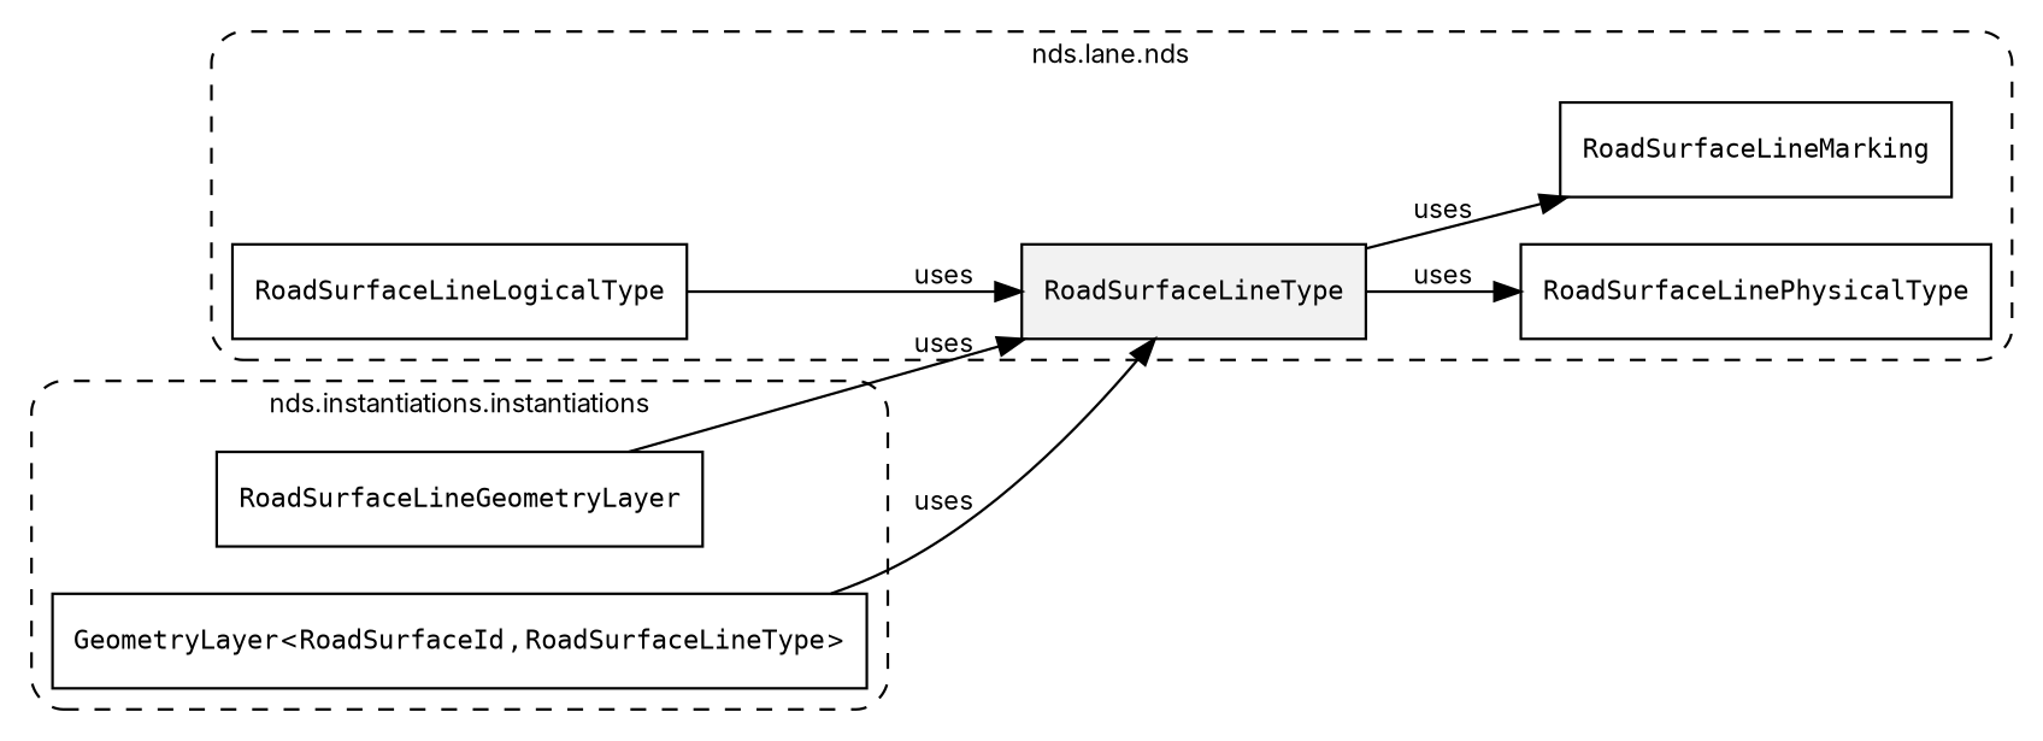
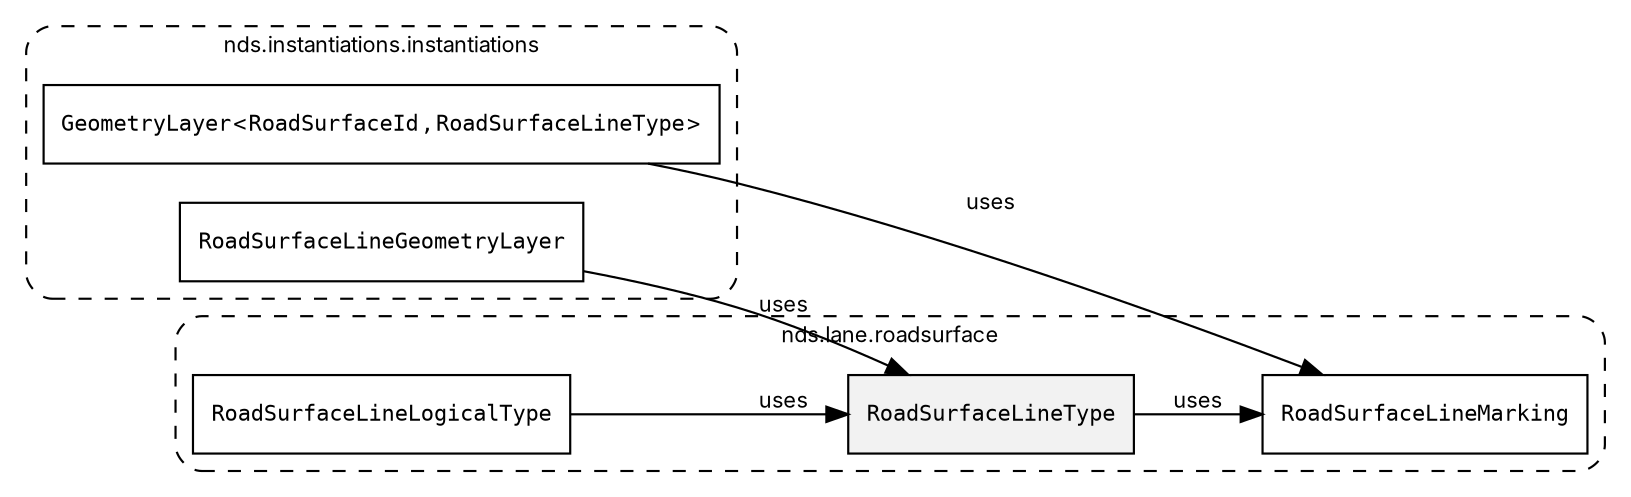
  digraph {
    fontname=Inter
    fontsize=10
    rankdir=LR
    node [fontname=Inter fontsize=10 shape=box]
    edge [fontname=Inter fontsize=10]
    n1 [fillcolor="#0000000D" label=<<font face="monospace"><table align="center" border="0" cellspacing="0" cellpadding="0"><tr><td href="../../../content/packages/nds.lane.roadsurface.html#Structure-RoadSurfaceLineType" title="Structure defined in nds.lane.roadsurface">RoadSurfaceLineType</td></tr></table></font>> style=filled]
-   n2 [label=<<font face="monospace"><table align="center" border="0" cellspacing="0" cellpadding="0"><tr><td href="../../../content/packages/nds.lane.roadsurface.html#Enum-RoadSurfaceLinePhysicalType" title="Enum defined in nds.lane.roadsurface">RoadSurfaceLinePhysicalType</td></tr></table></font>>]
    n3 [label=<<font face="monospace"><table align="center" border="0" cellspacing="0" cellpadding="0"><tr><td href="../../../content/packages/nds.lane.roadsurface.html#Enum-RoadSurfaceLineLogicalType" title="Enum defined in nds.lane.roadsurface">RoadSurfaceLineLogicalType</td></tr></table></font>>]
    n4 [label=<<font face="monospace"><table align="center" border="0" cellspacing="0" cellpadding="0"><tr><td href="../../../content/packages/nds.lane.roadsurface.html#Structure-RoadSurfaceLineMarking" title="Structure defined in nds.lane.roadsurface">RoadSurfaceLineMarking</td></tr></table></font>>]
    n5 [label=<<font face="monospace"><table align="center" border="0" cellspacing="0" cellpadding="0"><tr><td href="../../../content/packages/nds.lane.instantiations.html#InstantiateType-RoadSurfaceLineGeometryLayer" title="InstantiateType defined in nds.lane.instantiations">RoadSurfaceLineGeometryLayer</td></tr></table></font>>]
    n6 [label=<<font face="monospace"><table align="center" border="0" cellspacing="0" cellpadding="0"><tr><td href="../../../content/packages/nds.core.geometry.html#Structure-GeometryLayer" title="Structure defined in nds.core.geometry">GeometryLayer</td><td>&lt;</td><td><table align="center" border="0" cellspacing="0" cellpadding="0"><tr><td href="../../../content/packages/nds.lane.reference.types.html#Subtype-RoadSurfaceId" title="Subtype defined in nds.lane.reference.types">RoadSurfaceId</td></tr></table></td><td>,</td><td><table align="center" border="0" cellspacing="0" cellpadding="0"><tr><td href="../../../content/packages/nds.lane.roadsurface.html#Structure-RoadSurfaceLineType" title="Structure defined in nds.lane.roadsurface">RoadSurfaceLineType</td></tr></table></td><td>&gt;</td></tr></table></font>>]
    subgraph cluster_1 {
-     label="nds.lane.nds"
+     label="nds.lane.roadsurface"
      style="dashed, rounded"
      n1
-     n2
      n3
      n4
    }
    subgraph cluster_2 {
      label="nds.instantiations.instantiations"
      style="dashed, rounded"
      n5
      n6
    }
-   n1 -> n2 [label=uses]
    n1 -> n4 [label=uses]
    n3 -> n1 [label=uses]
    n5 -> n1 [label=uses]
-   n6 -> n1 [label=uses]
+   n6 -> n4 [label=uses]
  }
